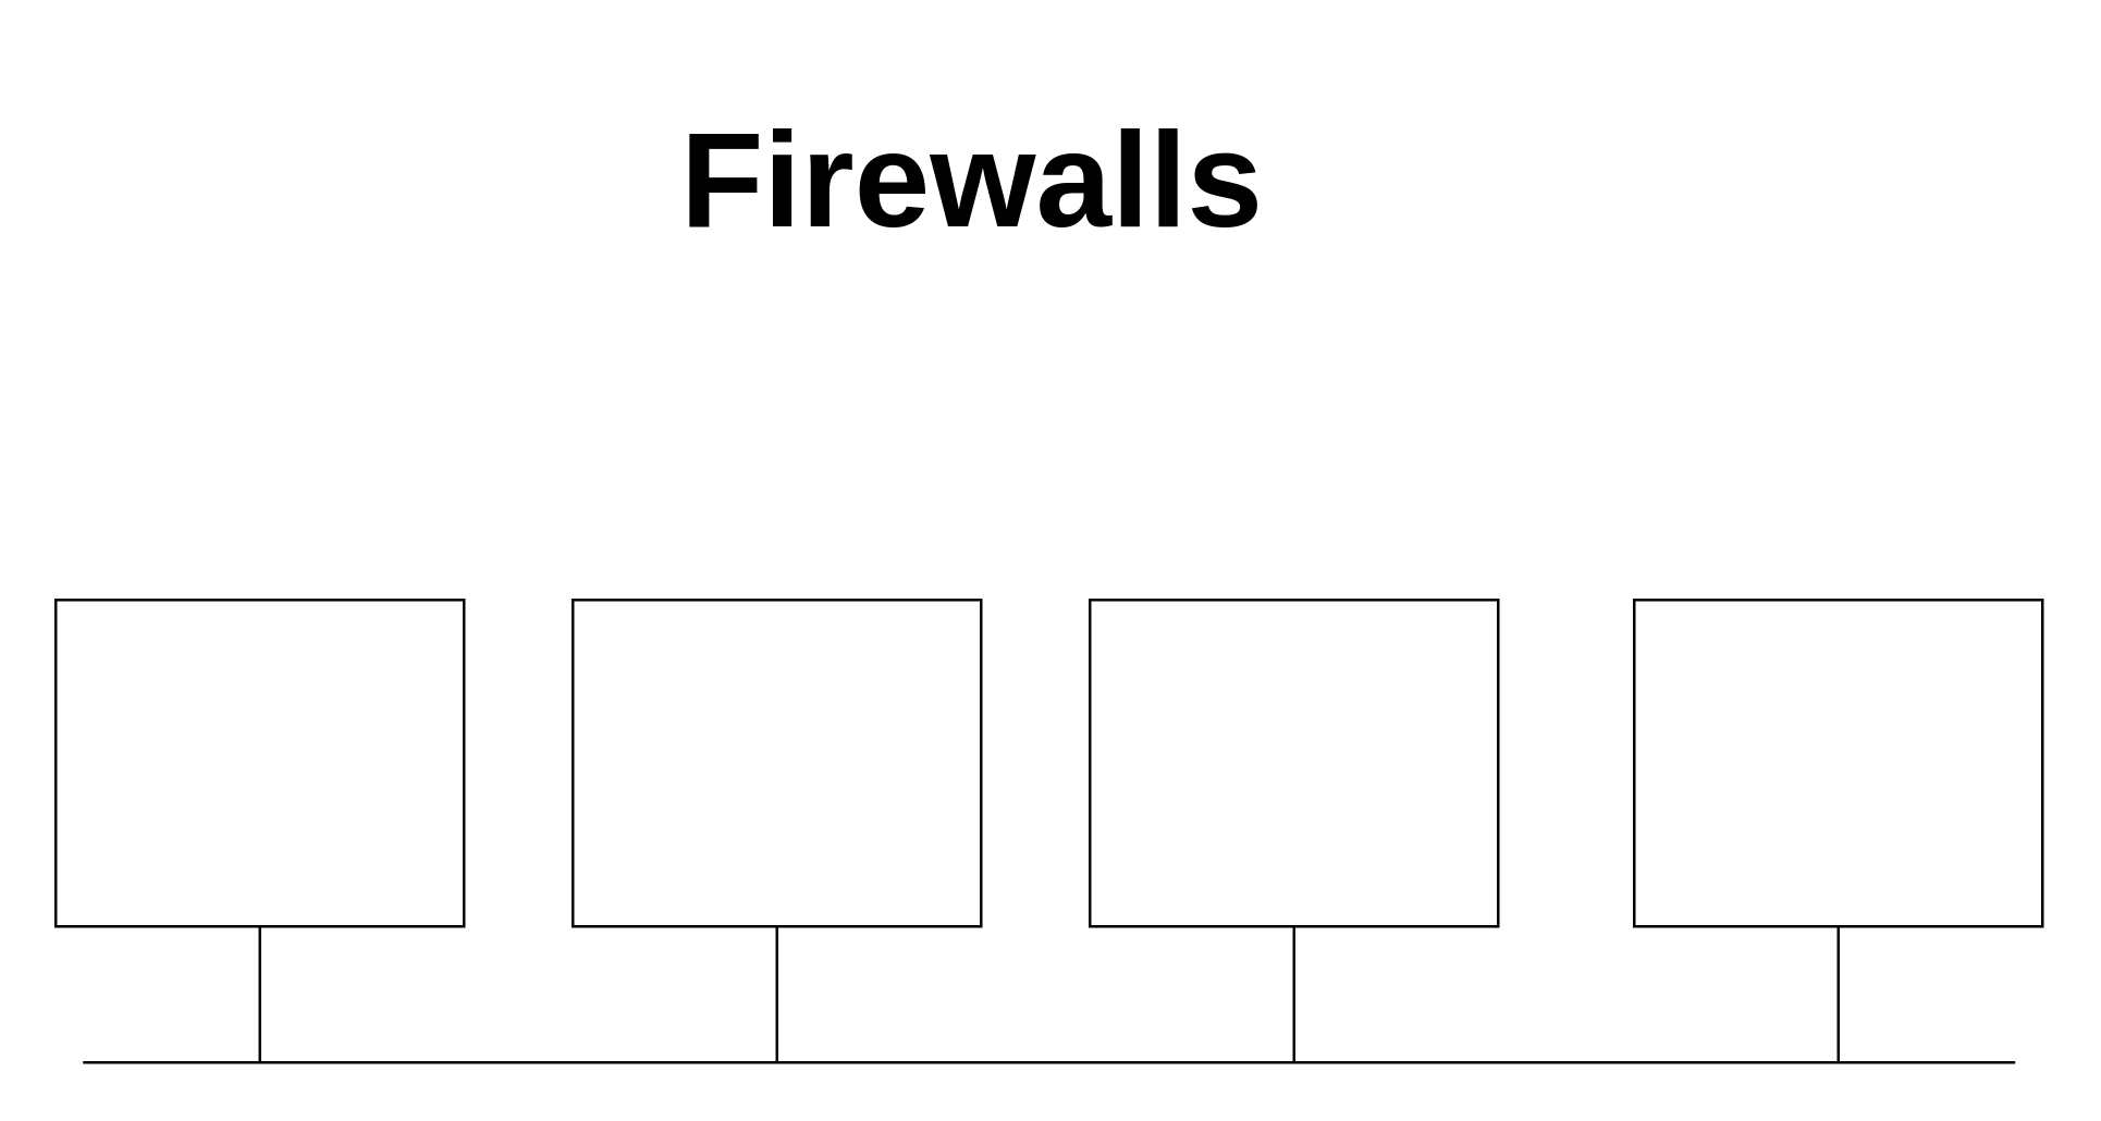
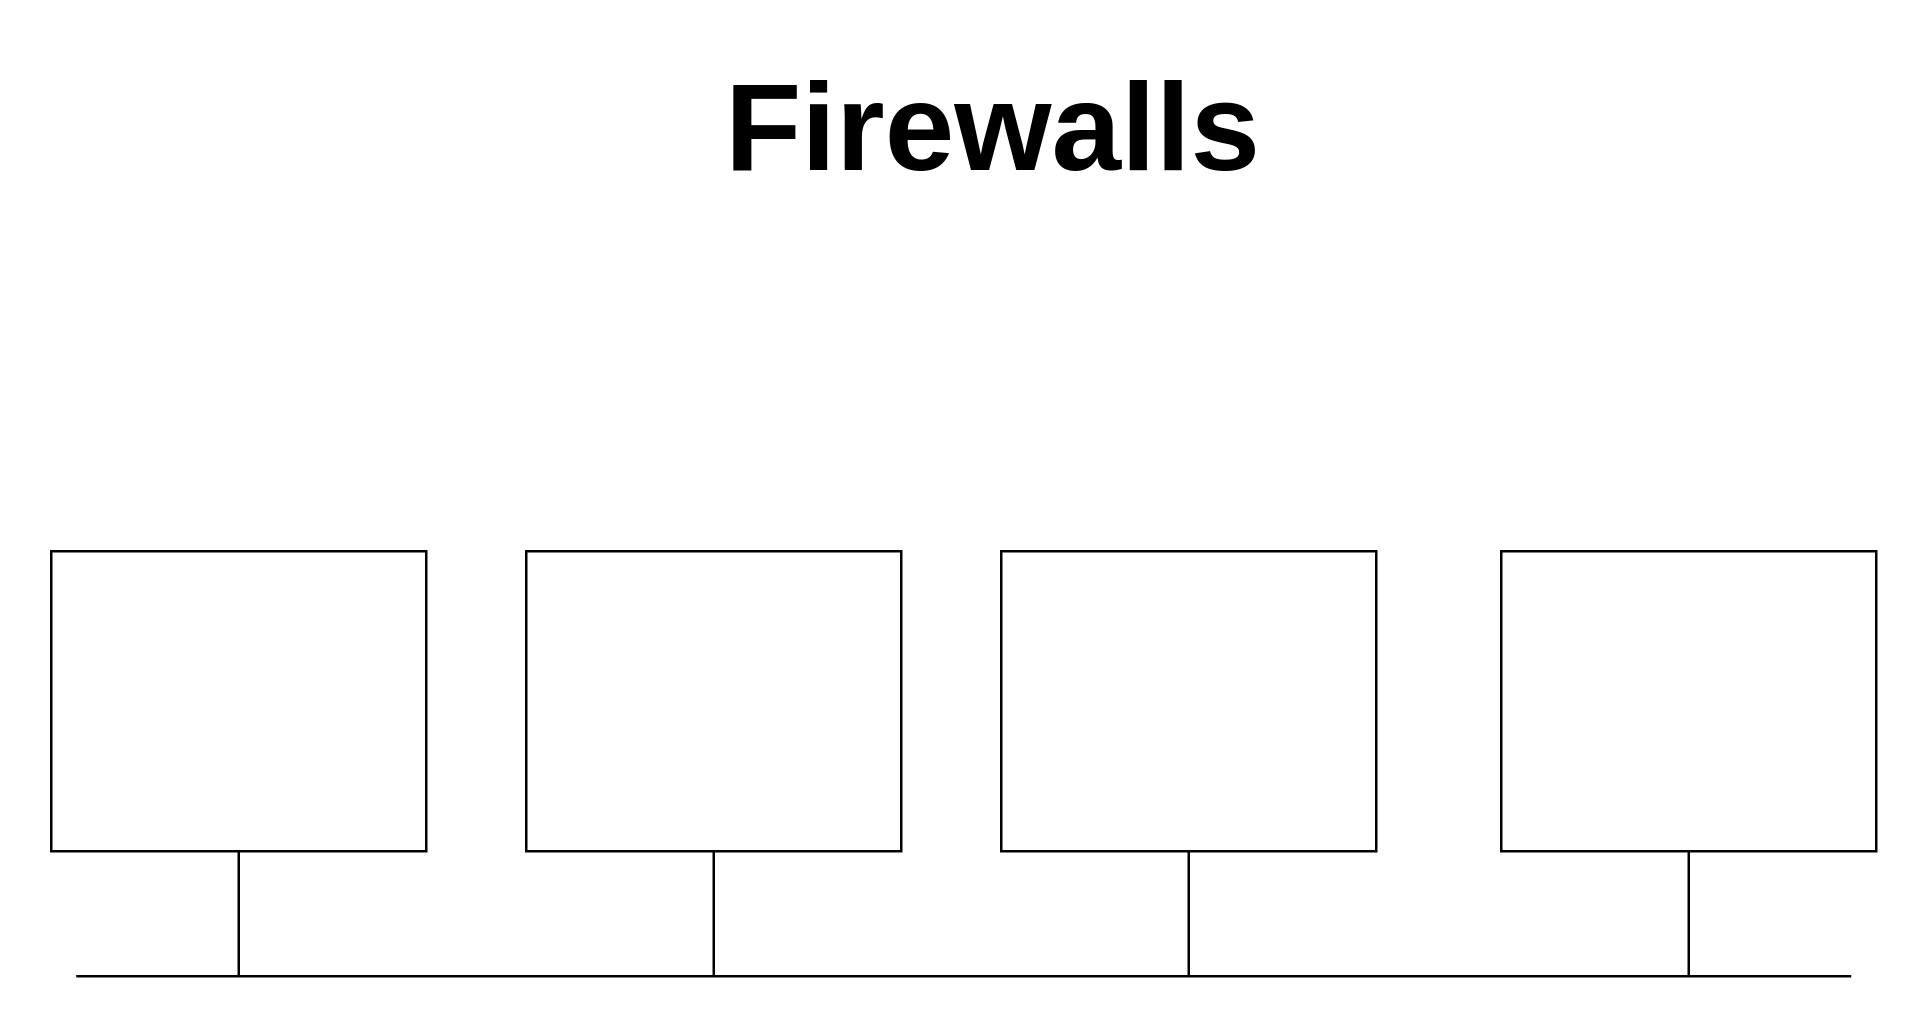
  <mxCell id="0" />
  <mxCell id="1" parent="0" />
- <mxCell id="2" value="Firewalls" style="text;strokeColor=none;align=center;fillColor=none;html=1;verticalAlign=middle;whiteSpace=wrap;rounded=0;fontSize=50;fontStyle=1" parent="1" vertex="1"><mxGeometry x="227" y="35" width="260" height="60" as="geometry" /></mxCell>
+ <mxCell id="2" value="Firewalls" style="text;strokeColor=none;align=center;fillColor=none;html=1;verticalAlign=middle;whiteSpace=wrap;rounded=0;fontSize=50;fontStyle=1" parent="1" vertex="1"><mxGeometry x="267" y="20" width="260" height="60" as="geometry" /></mxCell>
  <mxCell id="3" style="edgeStyle=none;html=1;fontSize=50;endArrow=none;endFill=0;" parent="1" source="4" edge="1"><mxGeometry relative="1" as="geometry"><mxPoint x="95" y="390" as="targetPoint" /></mxGeometry></mxCell>
  <mxCell id="4" value="" style="whiteSpace=wrap;html=1;fontSize=50;" parent="1" vertex="1"><mxGeometry x="20" y="220" width="150" height="120" as="geometry" /></mxCell>
  <mxCell id="5" style="edgeStyle=none;html=1;fontSize=50;endArrow=none;endFill=0;" parent="1" source="6" edge="1"><mxGeometry relative="1" as="geometry"><mxPoint x="285" y="390" as="targetPoint" /></mxGeometry></mxCell>
  <mxCell id="6" value="" style="whiteSpace=wrap;html=1;fontSize=50;" parent="1" vertex="1"><mxGeometry x="210" y="220" width="150" height="120" as="geometry" /></mxCell>
  <mxCell id="7" style="edgeStyle=none;html=1;fontSize=50;endArrow=none;endFill=0;" parent="1" source="8" edge="1"><mxGeometry relative="1" as="geometry"><mxPoint x="475" y="390" as="targetPoint" /></mxGeometry></mxCell>
  <mxCell id="8" value="" style="whiteSpace=wrap;html=1;fontSize=50;" parent="1" vertex="1"><mxGeometry x="400" y="220" width="150" height="120" as="geometry" /></mxCell>
  <mxCell id="9" style="edgeStyle=none;html=1;fontSize=50;endArrow=none;endFill=0;" parent="1" source="10" edge="1"><mxGeometry relative="1" as="geometry"><mxPoint x="675" y="390" as="targetPoint" /></mxGeometry></mxCell>
  <mxCell id="10" value="" style="whiteSpace=wrap;html=1;fontSize=50;" parent="1" vertex="1"><mxGeometry x="600" y="220" width="150" height="120" as="geometry" /></mxCell>
  <mxCell id="11" value="" style="edgeStyle=none;orthogonalLoop=1;jettySize=auto;html=1;fontSize=50;endArrow=none;endFill=0;" parent="1" edge="1"><mxGeometry width="80" relative="1" as="geometry"><mxPoint x="30" y="390" as="sourcePoint" /><mxPoint x="740" y="390" as="targetPoint" /><Array as="points" /></mxGeometry></mxCell>
